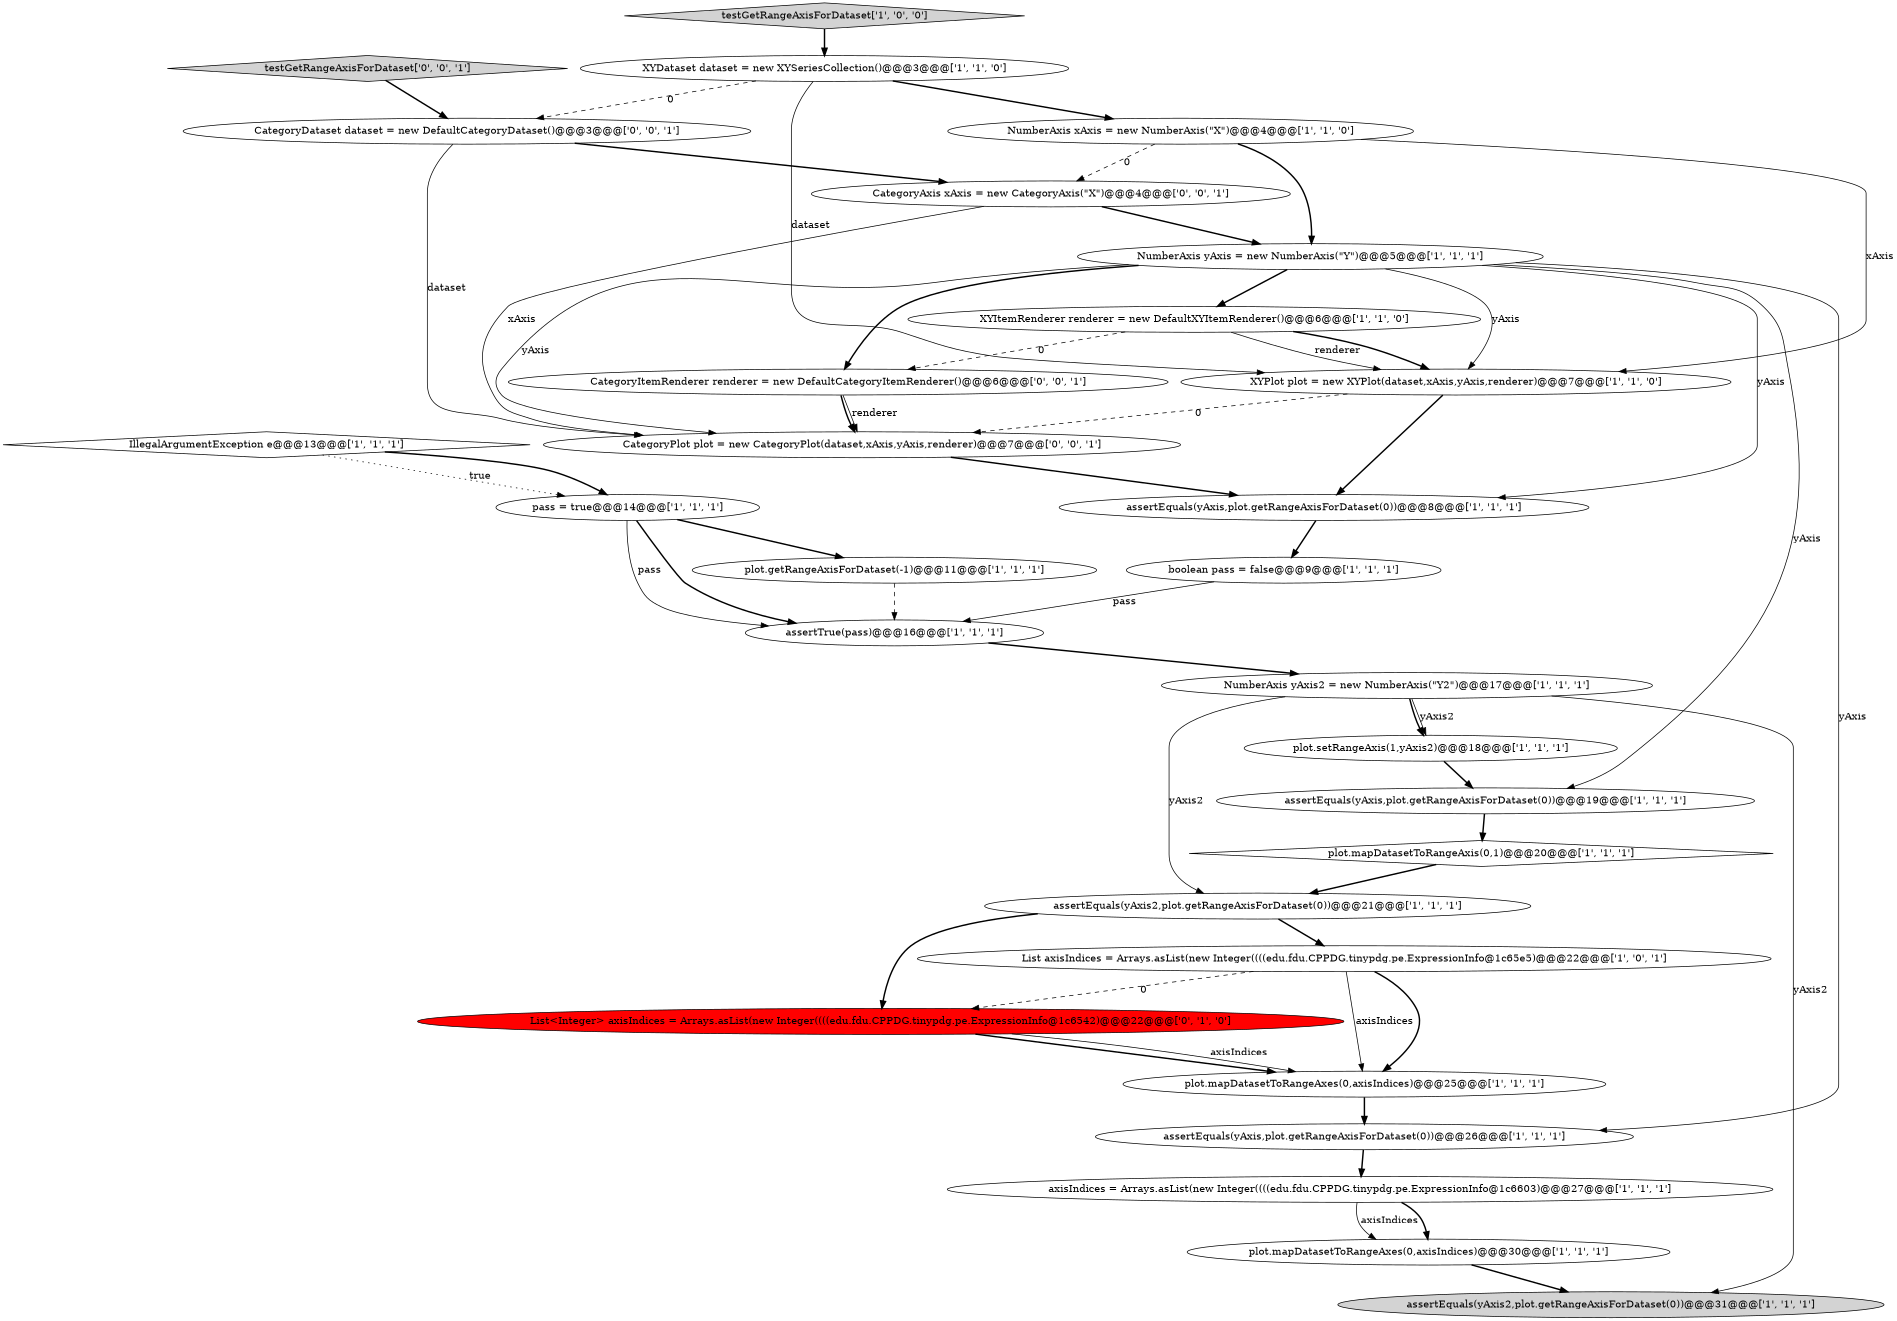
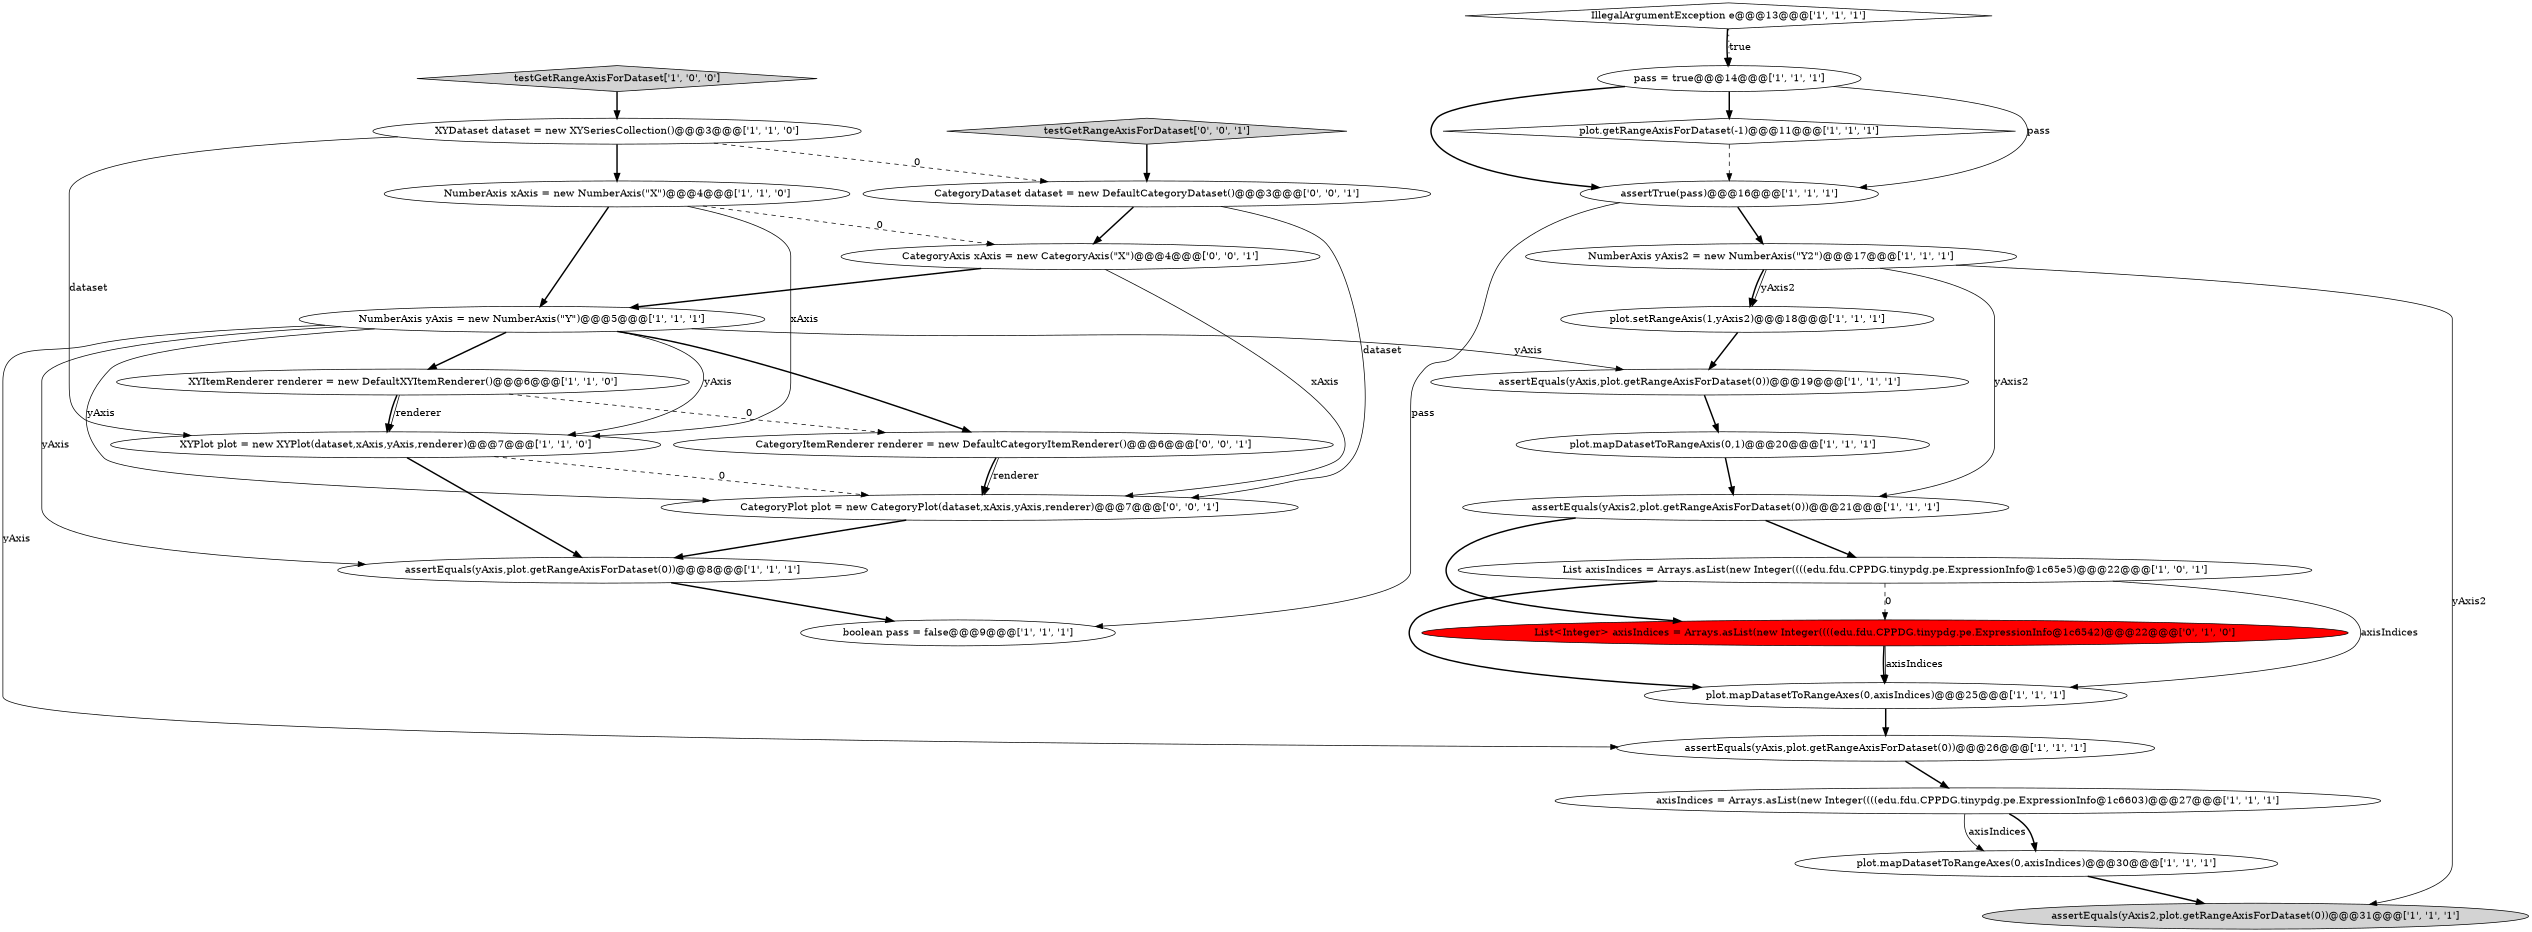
  digraph {
    node [fillcolor=white shape=ellipse style=filled]
    edge [style=bold]
    n1 [label="List axisIndices = Arrays.asList(new Integer((((edu.fdu.CPPDG.tinypdg.pe.ExpressionInfo@1c65e5)@@@22@@@['1', '0', '1']"]
    n2 [fillcolor=red label="List<Integer> axisIndices = Arrays.asList(new Integer((((edu.fdu.CPPDG.tinypdg.pe.ExpressionInfo@1c6542)@@@22@@@['0', '1', '0']"]
    n3 [label="plot.mapDatasetToRangeAxes(0,axisIndices)@@@25@@@['1', '1', '1']"]
    n4 [label="assertEquals(yAxis,plot.getRangeAxisForDataset(0))@@@26@@@['1', '1', '1']"]
    n5 [label="assertEquals(yAxis,plot.getRangeAxisForDataset(0))@@@8@@@['1', '1', '1']"]
    n6 [label="boolean pass = false@@@9@@@['1', '1', '1']"]
    n7 [label="assertTrue(pass)@@@16@@@['1', '1', '1']"]
    n8 [label="CategoryPlot plot = new CategoryPlot(dataset,xAxis,yAxis,renderer)@@@7@@@['0', '0', '1']"]
    n9 [label="XYItemRenderer renderer = new DefaultXYItemRenderer()@@@6@@@['1', '1', '0']"]
    n10 [label="XYPlot plot = new XYPlot(dataset,xAxis,yAxis,renderer)@@@7@@@['1', '1', '0']"]
    n11 [label="CategoryItemRenderer renderer = new DefaultCategoryItemRenderer()@@@6@@@['0', '0', '1']"]
    n12 [label="axisIndices = Arrays.asList(new Integer((((edu.fdu.CPPDG.tinypdg.pe.ExpressionInfo@1c6603)@@@27@@@['1', '1', '1']"]
    n13 [label="plot.mapDatasetToRangeAxes(0,axisIndices)@@@30@@@['1', '1', '1']"]
    n14 [label="NumberAxis xAxis = new NumberAxis(\"X\")@@@4@@@['1', '1', '0']"]
    n15 [label="NumberAxis yAxis = new NumberAxis(\"Y\")@@@5@@@['1', '1', '1']"]
    n16 [label="CategoryAxis xAxis = new CategoryAxis(\"X\")@@@4@@@['0', '0', '1']"]
    n17 [label="assertEquals(yAxis,plot.getRangeAxisForDataset(0))@@@19@@@['1', '1', '1']"]
    n18 [fillcolor=lightgray label="assertEquals(yAxis2,plot.getRangeAxisForDataset(0))@@@31@@@['1', '1', '1']"]
-   n19 [label="plot.getRangeAxisForDataset(-1)@@@11@@@['1', '1', '1']"]
+   n19 [label="plot.getRangeAxisForDataset(-1)@@@11@@@['1', '1', '1']" shape=diamond]
    n20 [label="NumberAxis yAxis2 = new NumberAxis(\"Y2\")@@@17@@@['1', '1', '1']"]
-   n21 [label="plot.mapDatasetToRangeAxis(0,1)@@@20@@@['1', '1', '1']" shape=diamond]
+   n21 [label="plot.mapDatasetToRangeAxis(0,1)@@@20@@@['1', '1', '1']"]
    n22 [label="plot.setRangeAxis(1,yAxis2)@@@18@@@['1', '1', '1']"]
    n23 [label="assertEquals(yAxis2,plot.getRangeAxisForDataset(0))@@@21@@@['1', '1', '1']"]
    n24 [label="IllegalArgumentException e@@@13@@@['1', '1', '1']" shape=diamond]
    n25 [label="pass = true@@@14@@@['1', '1', '1']"]
    n26 [fillcolor=lightgray label="testGetRangeAxisForDataset['0', '0', '1']" shape=diamond]
    n27 [label="CategoryDataset dataset = new DefaultCategoryDataset()@@@3@@@['0', '0', '1']"]
    n28 [label="XYDataset dataset = new XYSeriesCollection()@@@3@@@['1', '1', '0']"]
    n29 [fillcolor=lightgray label="testGetRangeAxisForDataset['1', '0', '0']" shape=diamond]
    n1 -> n2 [label=0 style=dashed]
    n1 -> n3 [label=axisIndices style=solid]
    n1 -> n3
    n2 -> n3
    n2 -> n3 [label=axisIndices style=solid]
    n3 -> n4
    n4 -> n12
    n5 -> n6
-   n6 -> n7 [label=pass style=solid]
+   n7 -> n6 [label=pass style=solid]
    n7 -> n20
    n8 -> n5
    n9 -> n10 [label=renderer style=solid]
    n9 -> n10
    n9 -> n11 [label=0 style=dashed]
    n10 -> n5
    n10 -> n8 [label=0 style=dashed]
    n11 -> n8
    n11 -> n8 [label=renderer style=solid]
    n12 -> n13 [label=axisIndices style=solid]
    n12 -> n13
    n13 -> n18
    n14 -> n10 [label=xAxis style=solid]
    n14 -> n15
    n14 -> n16 [label=0 style=dashed]
    n15 -> n4 [label=yAxis style=solid]
    n15 -> n5 [label=yAxis style=solid]
    n15 -> n8 [label=yAxis style=solid]
    n15 -> n9
    n15 -> n10 [label=yAxis style=solid]
    n15 -> n11
    n15 -> n17 [label=yAxis style=solid]
    n16 -> n8 [label=xAxis style=solid]
    n16 -> n15
    n17 -> n21
    n19 -> n7 [style=dashed]
    n20 -> n18 [label=yAxis2 style=solid]
    n20 -> n22
    n20 -> n22 [label=yAxis2 style=solid]
    n20 -> n23 [label=yAxis2 style=solid]
    n21 -> n23
    n22 -> n17
    n23 -> n1
    n23 -> n2
    n24 -> n25
    n24 -> n25 [label=true style=dotted]
    n25 -> n7 [label=pass style=solid]
    n25 -> n7
    n25 -> n19
    n26 -> n27
    n27 -> n8 [label=dataset style=solid]
    n27 -> n16
    n28 -> n10 [label=dataset style=solid]
    n28 -> n14
    n28 -> n27 [label=0 style=dashed]
    n29 -> n28
  }
